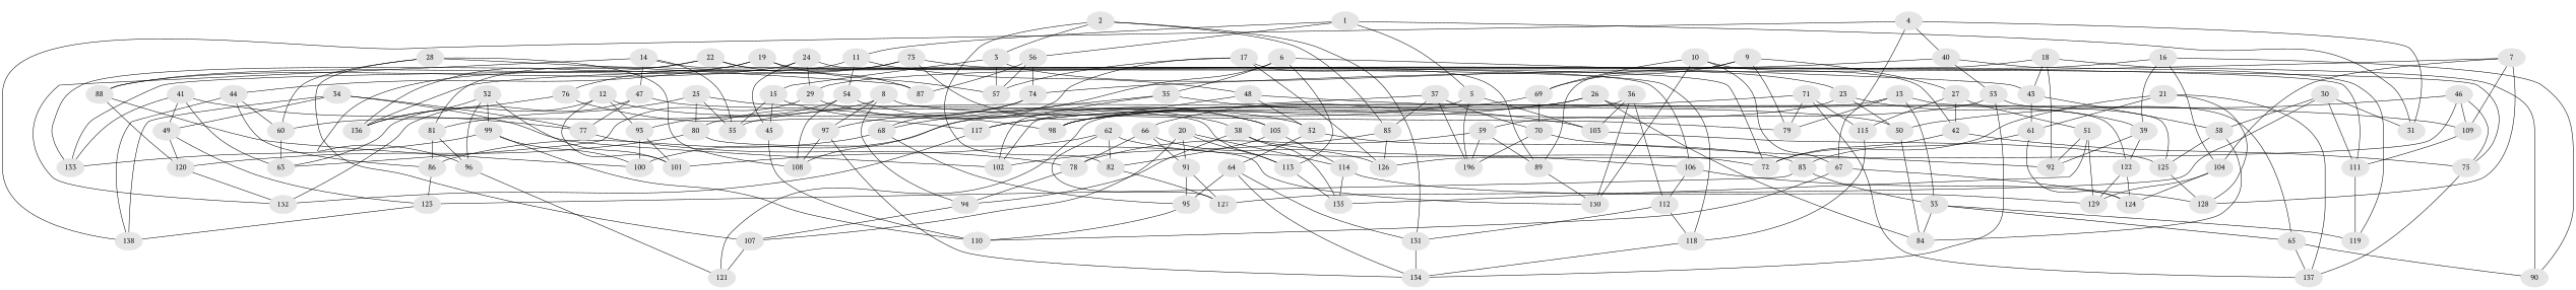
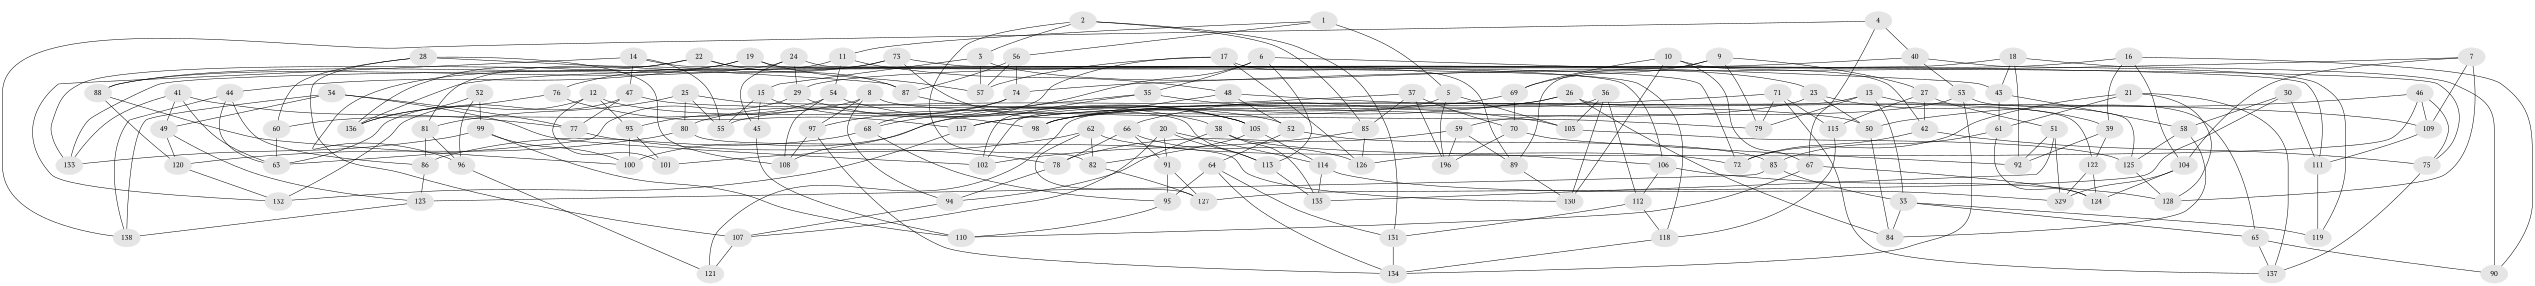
  graph {
    fontname="PT Serif"
    node [color=gray90 fontname="PT Serif" style=filled]
    edge [fontname="PT Serif"]
    1
    5
    11
-   31
    56
    100
    103
    n8 [label=196]
    48
    54
    81
    57
    74
    87
    2
    3
    82
    85
    131
    15
    23
    127
    126
    102
    134
    55
    45
    98
    39
    50
    4
    40
    67
    138
    136
    119
    53
    110
    124
    125
    6
    35
    43
    108
    113
    68
    61
    58
    135
    7
    104
    109
    128
    97
    80
-   129
+   129 [label=329]
    111
    8
    60
    79
    94
    63
    107
    9
    27
    69
    89
    42
    51
    115
    117
    70
    130
    10
    72
    75
    52
    93
    105
    96
    86
    12
    101
    64
    83
    13
    33
    121
    84
    65
    14
    47
    106
    132
    77
    112
    16
    29
    90
    38
    92
    122
    17
    95
    18
    133
    19
    44
    118
    20
    91
    114
    21
    137
    22
    24
    88
    120
    25
    26
    66
    78
    28
    30
    32
    99
    34
    49
    123
    36
    37
    59
    41
    46
    62
    71
    73
    76
    1 -- 5
    1 -- 11
-   1 -- 31
    1 -- 56
    5 -- 100
    5 -- 103
    5 -- n8
    11 -- 48
    11 -- 54
    11 -- 81
    56 -- 57
    56 -- 74
    56 -- 87
    103 -- 125
    48 -- 98
    48 -- 109
    48 -- 52
    54 -- 108
    54 -- 93
    54 -- 105
    81 -- 96
    81 -- 86
    74 -- 97
    74 -- 80
+   87 -- 105
    2 -- 3
    2 -- 82
    2 -- 85
    2 -- 131
    3 -- 57
    3 -- 15
    3 -- 23
    82 -- 127
    85 -- 126
    85 -- 102
    131 -- 134
    15 -- 55
    15 -- 45
    15 -- 98
    23 -- 98
    23 -- 39
    23 -- 50
    45 -- 110
    39 -- 92
    39 -- 122
    50 -- 84
-   4 -- 31
    4 -- 40
    4 -- 67
    4 -- 138
    40 -- 136
    40 -- 119
    40 -- 53
    67 -- 110
    67 -- 124
    53 -- 134
    53 -- 65
    53 -- 59
    125 -- 128
    6 -- 35
    6 -- 43
    6 -- 108
    6 -- 113
    35 -- 103
    35 -- 102
    35 -- 68
    43 -- 61
    43 -- 58
    113 -- 135
    68 -- 86
    68 -- 95
    61 -- 124
    61 -- 83
    58 -- 125
    58 -- 84
    7 -- 74
    7 -- 104
    7 -- 109
    7 -- 128
    104 -- 124
    104 -- 129
    109 -- 111
    97 -- 134
    97 -- 108
    80 -- 130
    80 -- 120
    111 -- 119
    8 -- 97
    8 -- 60
    8 -- 79
    8 -- 94
    60 -- 63
    94 -- 107
    107 -- 121
    9 -- 79
    9 -- 27
    9 -- 69
    9 -- 89
    27 -- 42
    27 -- 51
    27 -- 115
    69 -- 117
    69 -- 70
    89 -- 130
    42 -- 72
    42 -- 75
    51 -- 135
    51 -- 129
    51 -- 92
    115 -- 118
    117 -- 132
    70 -- n8
    70 -- 92
    10 -- 67
    10 -- 69
    10 -- 42
    10 -- 130
    75 -- 137
    52 -- 64
    52 -- 83
    93 -- 100
    93 -- 101
    105 -- 82
    105 -- 114
    96 -- 121
    86 -- 123
    12 -- 63
    12 -- 52
    12 -- 93
    12 -- 101
    64 -- 131
    64 -- 134
    64 -- 95
    83 -- 33
    83 -- 123
    13 -- 125
    13 -- 79
    13 -- 33
    13 -- 121
    33 -- 119
    33 -- 84
    33 -- 65
    65 -- 90
    65 -- 137
    14 -- 55
    14 -- 47
    14 -- 106
    14 -- 132
    47 -- 50
    47 -- 132
    47 -- 77
    106 -- 128
    106 -- 112
    77 -- 78
    112 -- 131
    112 -- 118
    16 -- 39
    16 -- 104
    16 -- 29
    16 -- 90
    29 -- 63
    29 -- 38
    38 -- 135
    38 -- 94
    38 -- 106
    122 -- 124
    122 -- 129
    17 -- 57
    17 -- 126
    17 -- 68
    17 -- 89
    95 -- 110
    18 -- 43
    18 -- 90
    18 -- 92
    18 -- 133
    19 -- 57
    19 -- 96
    19 -- 44
    19 -- 118
    44 -- 138
-   44 -- 60
+   44 -- 63
    44 -- 86
    118 -- 134
    20 -- 113
    20 -- 107
    20 -- 91
    20 -- 114
    91 -- 127
    91 -- 95
    114 -- 135
    114 -- 129
    21 -- 61
    21 -- 128
    21 -- 72
    21 -- 137
    22 -- 87
    22 -- 136
    22 -- 111
    22 -- 133
    24 -- 45
    24 -- 72
    24 -- 29
    24 -- 88
    88 -- 100
    88 -- 120
    120 -- 132
    25 -- 81
    25 -- 55
    25 -- 113
    25 -- 80
    26 -- 117
    26 -- 84
    26 -- 122
    26 -- 66
    66 -- 126
    66 -- 91
    66 -- 78
    78 -- 94
    28 -- 87
    28 -- 108
    28 -- 60
    28 -- 107
-   30 -- 31
    30 -- 127
    30 -- 58
    30 -- 111
    32 -- 136
    32 -- 96
-   32 -- 101
    32 -- 99
    99 -- 100
    99 -- 110
    99 -- 133
    34 -- 102
    34 -- 138
    34 -- 77
    34 -- 49
    49 -- 120
    49 -- 123
    123 -- 138
    36 -- 103
    36 -- 102
    36 -- 130
    36 -- 112
    37 -- n8
    37 -- 85
    37 -- 55
    37 -- 70
    59 -- n8
    59 -- 89
    59 -- 78
    41 -- 63
    41 -- 77
    41 -- 133
    41 -- 49
    46 -- 126
    46 -- 50
    46 -- 109
    46 -- 75
    62 -- 82
    62 -- 127
    62 -- 72
    62 -- 101
    71 -- 98
    71 -- 79
    71 -- 115
    71 -- 137
    73 -- 75
    73 -- 105
    73 -- 88
    73 -- 76
    76 -- 136
    76 -- 117
  }
